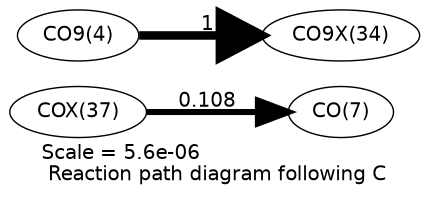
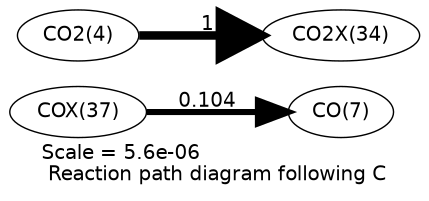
  digraph {
    fontname=Helvetica
    label="Scale = 5.6e-06\l Reaction path diagram following C"
    rankdir=LR
    node [fontname=Helvetica]
    edge [color=black fontname=Helvetica]
    n1 [label="CO(7)"]
    n2 [label="COX(37)"]
-   n3 [label="CO9X(34)"]
-   n4 [label="CO9(4)"]
-   n2 -> n1 [arrowsize=2.15 label=" 0.108" penwidth=4.29]
+   n3 [label="CO2X(34)"]
+   n4 [label="CO2(4)"]
+   n2 -> n1 [arrowsize=2.15 label=" 0.104" penwidth=4.29]
    n4 -> n3 [arrowsize=3 label=" 1" penwidth=6]
  }
